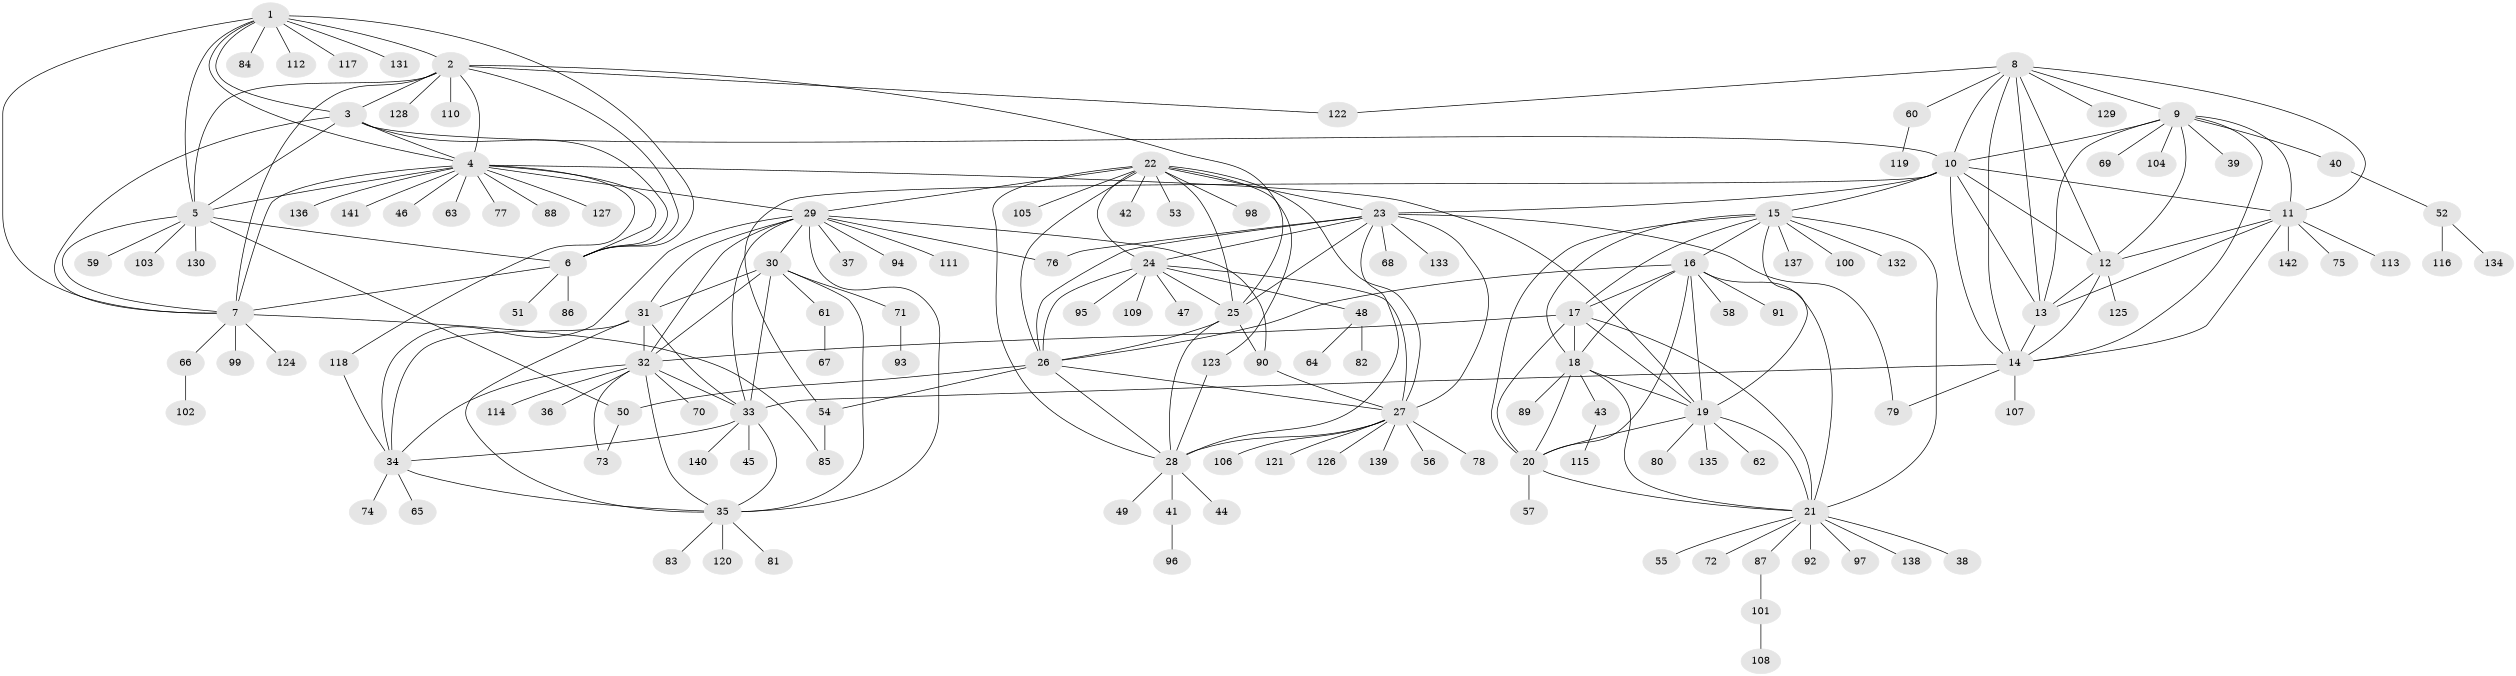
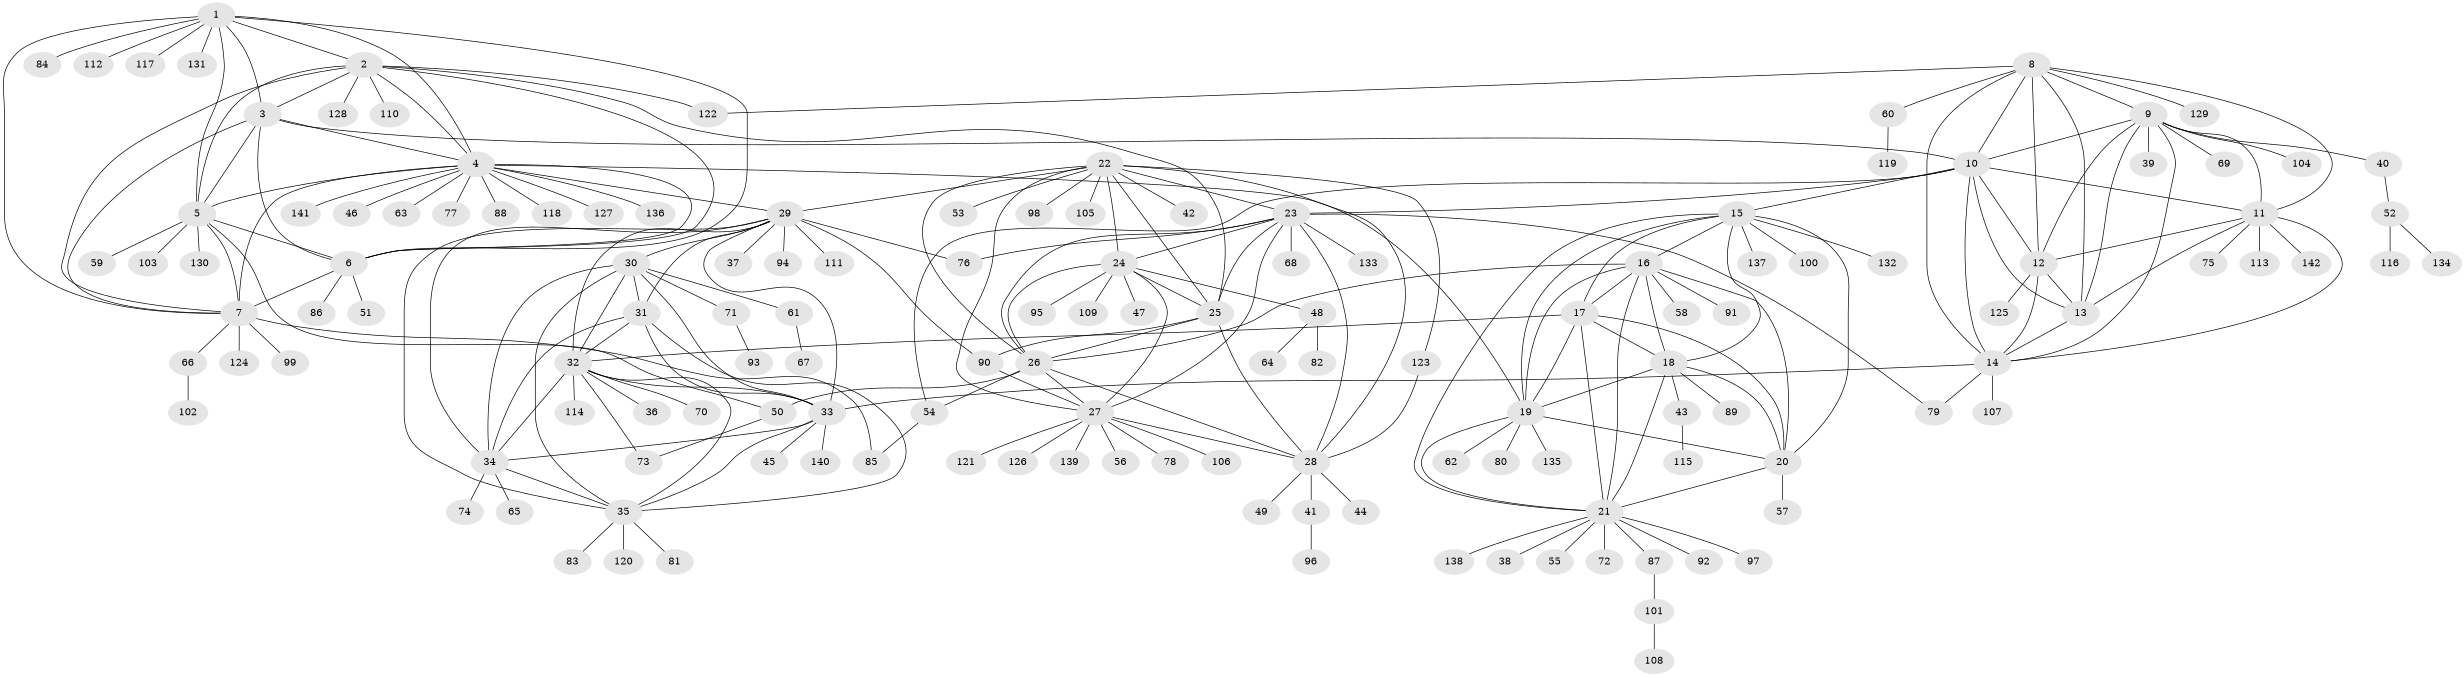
  graph {
    node [color=gray90 style=filled]
    1
    2
    3
    4
    5
    6
    7
    84
    112
    117
    131
    25
    110
    122
    128
    10
    19
    29
    46
    63
    77
    88
    118
    127
    136
    141
    50
    59
    103
    130
    51
    86
    66
    85
    99
    124
    26
    28
    90
    11
    12
    13
    14
    15
    23
    54
    20
    21
    62
    80
    135
    33
    32
    76
    30
    31
    34
    35
    37
    94
    111
    73
    102
    8
    9
    60
    129
    39
    40
    69
    104
    75
    113
    142
    125
    79
    107
    119
    52
    16
    17
    18
    100
    132
    137
    24
    27
    68
    133
    45
    140
    58
    91
    43
    89
    57
    38
    55
    72
    87
    92
    97
    138
    36
    70
    114
    115
    101
    22
    42
    53
    98
    105
    123
    47
    48
    95
    109
    56
    78
    106
    121
    126
    139
    41
    44
    49
    64
    82
    96
    61
    71
    65
    74
    81
    83
    120
    67
    93
    116
    134
    108
    1 -- 2
    1 -- 3
    1 -- 4
    1 -- 5
    1 -- 6
    1 -- 7
    1 -- 84
    1 -- 112
    1 -- 117
    1 -- 131
    2 -- 3
    2 -- 4
    2 -- 5
    2 -- 6
    2 -- 7
    2 -- 25
    2 -- 110
    2 -- 122
    2 -- 128
    3 -- 4
    3 -- 5
    3 -- 6
    3 -- 7
    3 -- 10
    4 -- 5
    4 -- 6
    4 -- 7
    4 -- 19
    4 -- 29
    4 -- 46
    4 -- 63
    4 -- 77
    4 -- 88
    4 -- 118
    4 -- 127
    4 -- 136
    4 -- 141
    5 -- 6
    5 -- 7
    5 -- 50
    5 -- 59
    5 -- 103
    5 -- 130
    6 -- 7
    6 -- 51
    6 -- 86
    7 -- 66
    7 -- 85
    7 -- 99
    7 -- 124
    25 -- 26
    25 -- 28
    25 -- 90
    10 -- 11
    10 -- 12
    10 -- 13
    10 -- 14
    10 -- 15
    10 -- 23
    10 -- 54
    19 -- 20
    19 -- 21
    19 -- 62
    19 -- 80
    19 -- 135
    29 -- 90
    29 -- 33
    29 -- 32
    29 -- 76
    29 -- 30
    29 -- 31
    29 -- 34
    29 -- 35
    29 -- 37
    29 -- 94
    29 -- 111
    50 -- 73
    66 -- 102
    26 -- 50
    26 -- 28
    26 -- 54
    26 -- 27
    28 -- 41
    28 -- 44
    28 -- 49
    90 -- 27
    11 -- 12
    11 -- 13
    11 -- 14
    11 -- 75
    11 -- 113
    11 -- 142
    12 -- 13
    12 -- 14
    12 -- 125
    13 -- 14
    14 -- 33
    14 -- 79
    14 -- 107
    15 -- 19
    15 -- 20
    15 -- 21
    15 -- 16
    15 -- 17
    15 -- 18
    15 -- 100
    15 -- 132
    15 -- 137
    23 -- 25
    23 -- 26
    23 -- 28
    23 -- 76
    23 -- 79
    23 -- 24
    23 -- 27
    23 -- 68
    23 -- 133
    54 -- 85
    20 -- 21
    20 -- 57
    21 -- 38
    21 -- 55
    21 -- 72
    21 -- 87
    21 -- 92
    21 -- 97
    21 -- 138
    33 -- 34
    33 -- 35
    33 -- 45
    33 -- 140
    32 -- 33
    32 -- 34
    32 -- 35
    32 -- 73
    32 -- 36
    32 -- 70
    32 -- 114
    30 -- 33
    30 -- 32
    30 -- 31
-   118 -- 34
+   30 -- 34
    30 -- 35
    30 -- 61
    30 -- 71
    31 -- 33
    31 -- 32
    31 -- 34
    31 -- 35
    34 -- 35
    34 -- 65
    34 -- 74
    35 -- 81
    35 -- 83
    35 -- 120
    8 -- 122
    8 -- 10
    8 -- 11
    8 -- 12
    8 -- 13
    8 -- 14
    8 -- 9
    8 -- 60
    8 -- 129
    9 -- 10
    9 -- 11
    9 -- 12
    9 -- 13
    9 -- 14
    9 -- 39
    9 -- 40
    9 -- 69
    9 -- 104
    60 -- 119
    40 -- 52
    52 -- 116
    52 -- 134
    16 -- 19
    16 -- 26
    16 -- 20
    16 -- 21
    16 -- 17
    16 -- 18
    16 -- 58
    16 -- 91
    17 -- 19
    17 -- 20
    17 -- 21
    17 -- 32
    17 -- 18
    18 -- 19
    18 -- 20
    18 -- 21
    18 -- 43
    18 -- 89
    24 -- 25
    24 -- 26
    24 -- 27
    24 -- 47
    24 -- 48
    24 -- 95
    24 -- 109
    27 -- 28
    27 -- 56
    27 -- 78
    27 -- 106
    27 -- 121
    27 -- 126
    27 -- 139
    43 -- 115
    87 -- 101
    101 -- 108
    22 -- 25
    22 -- 29
    22 -- 26
    22 -- 28
    22 -- 23
    22 -- 24
    22 -- 27
    22 -- 42
    22 -- 53
    22 -- 98
    22 -- 105
    22 -- 123
    123 -- 28
    48 -- 64
    48 -- 82
    41 -- 96
    61 -- 67
    71 -- 93
  }
